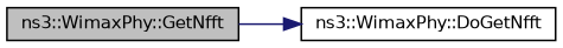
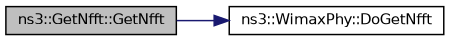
  digraph {
    rankdir=LR
    node [color=black fontname=Helvetica fontsize=10 shape=record style=filled]
-   n1 [fillcolor=grey75 fontcolor=black height=0.2 label="ns3::WimaxPhy::GetNfft" width=0.4]
+   n1 [fillcolor=grey75 fontcolor=black height=0.2 label="ns3::GetNfft::GetNfft" width=0.4]
    n2 [fillcolor=white height=0.2 label="ns3::WimaxPhy::DoGetNfft" width=0.4]
    n1 -> n2 [color=midnightblue fontname=Helvetica fontsize=10 labelfontname=Helvetica labelfontsize=10 style=solid]
  }
